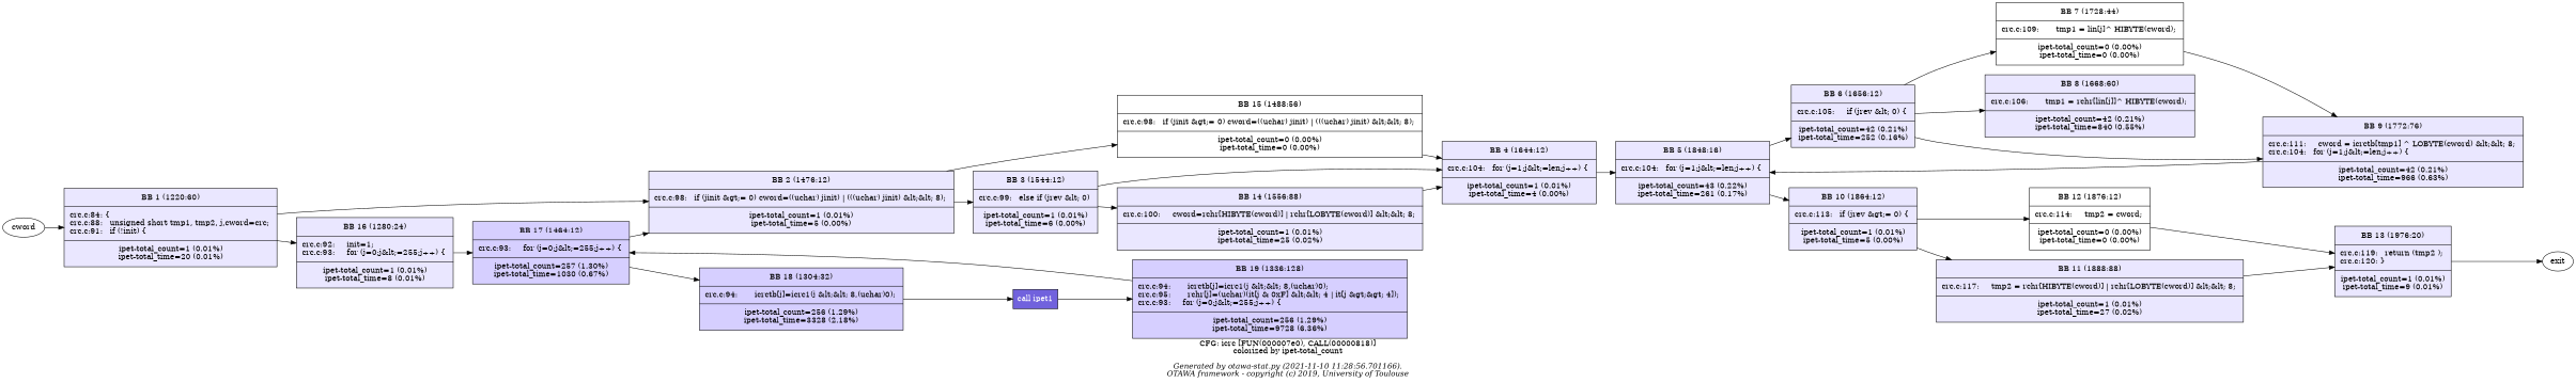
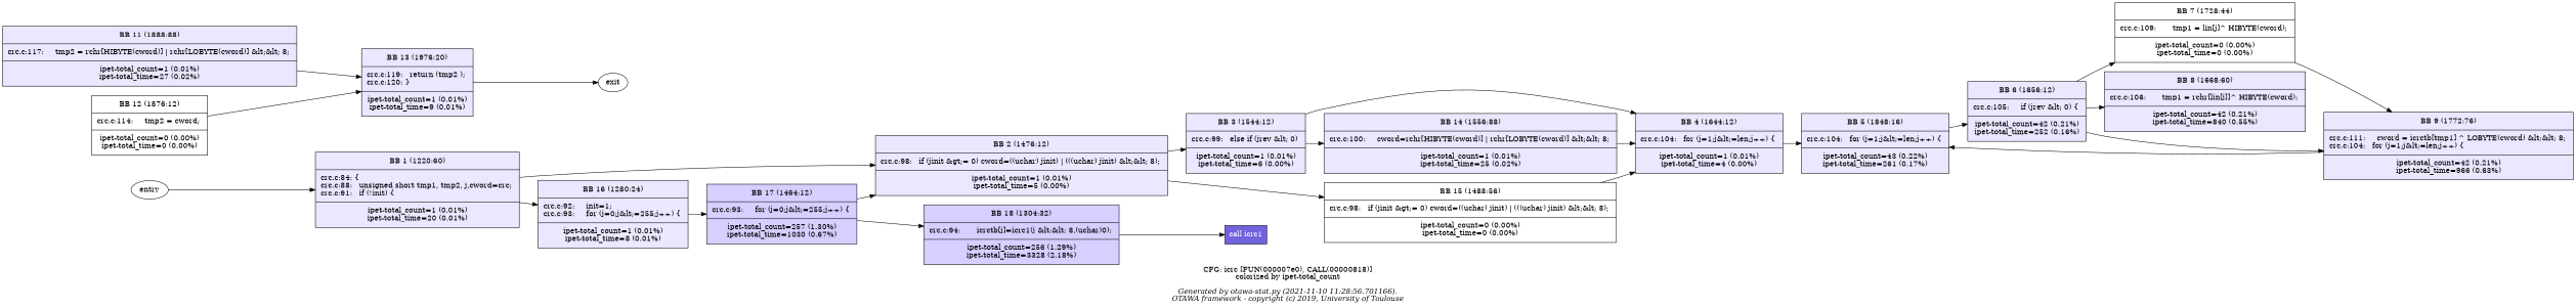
  digraph {
    label=<CFG: icrc [FUN(000007e0), CALL(00000818)]<br/>colorized by ipet-total_count<br/><BR/><I>Generated by otawa-stat.py (2021-11-10 11:28:56.701166).</I><BR/><I>OTAWA framework - copyright (c) 2019, University of Toulouse</I>>
    rankdir=LR
    node [fillcolor="#eae7ff" fontcolor="#000000" margin=0 shape=box style=filled]
-   n1 [label=cword fillcolor="" fontcolor="" margin="" shape="" style=""]
+   n1 [label=entry fillcolor="" fontcolor="" margin="" shape="" style=""]
    n2 [label=<<table border='0' cellpadding='8px'><tr><td>BB 1 (1220:60)</td></tr><hr/><tr><td align='left'>crc.c:84: { <br align='left'/>crc.c:88: &nbsp;&nbsp;unsigned&nbsp;short&nbsp;tmp1,&nbsp;tmp2,&nbsp;j,cword=crc; <br align='left'/>crc.c:91: &nbsp;&nbsp;if&nbsp;(!init)&nbsp;{ <br align='left'/></td></tr><hr/><tr><td>ipet-total_count=1 (0.01%)<br/>ipet-total_time=20 (0.01%)<br/></td></tr></table>>]
    n3 [label=<<table border='0' cellpadding='8px'><tr><td>BB 2 (1476:12)</td></tr><hr/><tr><td align='left'>crc.c:98: &nbsp;&nbsp;if&nbsp;(jinit&nbsp;&amp;gt;=&nbsp;0)&nbsp;cword=((uchar)&nbsp;jinit)&nbsp;|&nbsp;(((uchar)&nbsp;jinit)&nbsp;&amp;lt;&amp;lt;&nbsp;8); <br align='left'/></td></tr><hr/><tr><td>ipet-total_count=1 (0.01%)<br/>ipet-total_time=5 (0.00%)<br/></td></tr></table>>]
    n4 [label=<<table border='0' cellpadding='8px'><tr><td>BB 16 (1280:24)</td></tr><hr/><tr><td align='left'>crc.c:92: &nbsp;&nbsp;&nbsp;&nbsp;init=1; <br align='left'/>crc.c:93: &nbsp;&nbsp;&nbsp;&nbsp;for&nbsp;(j=0;j&amp;lt;=255;j++)&nbsp;{ <br align='left'/></td></tr><hr/><tr><td>ipet-total_count=1 (0.01%)<br/>ipet-total_time=8 (0.01%)<br/></td></tr></table>>]
    n5 [label=<<table border='0' cellpadding='8px'><tr><td>BB 3 (1544:12)</td></tr><hr/><tr><td align='left'>crc.c:99: &nbsp;&nbsp;else&nbsp;if&nbsp;(jrev&nbsp;&amp;lt;&nbsp;0) <br align='left'/></td></tr><hr/><tr><td>ipet-total_count=1 (0.01%)<br/>ipet-total_time=6 (0.00%)<br/></td></tr></table>>]
    n6 [label=<<table border='0' cellpadding='8px'><tr><td>BB 15 (1488:56)</td></tr><hr/><tr><td align='left'>crc.c:98: &nbsp;&nbsp;if&nbsp;(jinit&nbsp;&amp;gt;=&nbsp;0)&nbsp;cword=((uchar)&nbsp;jinit)&nbsp;|&nbsp;(((uchar)&nbsp;jinit)&nbsp;&amp;lt;&amp;lt;&nbsp;8); <br align='left'/></td></tr><hr/><tr><td>ipet-total_count=0 (0.00%)<br/>ipet-total_time=0 (0.00%)<br/></td></tr></table>> fillcolor="" fontcolor="" style=""]
    n7 [fillcolor="#d6cfff" label=<<table border='0' cellpadding='8px'><tr><td>BB 17 (1464:12)</td></tr><hr/><tr><td align='left'>crc.c:93: &nbsp;&nbsp;&nbsp;&nbsp;for&nbsp;(j=0;j&amp;lt;=255;j++)&nbsp;{ <br align='left'/></td></tr><hr/><tr><td>ipet-total_count=257 (1.30%)<br/>ipet-total_time=1030 (0.67%)<br/></td></tr></table>>]
    n8 [label=<<table border='0' cellpadding='8px'><tr><td>BB 4 (1644:12)</td></tr><hr/><tr><td align='left'>crc.c:104: &nbsp;&nbsp;for&nbsp;(j=1;j&amp;lt;=len;j++)&nbsp;{ <br align='left'/></td></tr><hr/><tr><td>ipet-total_count=1 (0.01%)<br/>ipet-total_time=4 (0.00%)<br/></td></tr></table>>]
    n9 [label=<<table border='0' cellpadding='8px'><tr><td>BB 14 (1556:88)</td></tr><hr/><tr><td align='left'>crc.c:100: &nbsp;&nbsp;&nbsp;&nbsp;cword=rchr[HIBYTE(cword)]&nbsp;|&nbsp;rchr[LOBYTE(cword)]&nbsp;&amp;lt;&amp;lt;&nbsp;8; <br align='left'/></td></tr><hr/><tr><td>ipet-total_count=1 (0.01%)<br/>ipet-total_time=25 (0.02%)<br/></td></tr></table>>]
    n10 [label=<<table border='0' cellpadding='8px'><tr><td>BB 5 (1848:16)</td></tr><hr/><tr><td align='left'>crc.c:104: &nbsp;&nbsp;for&nbsp;(j=1;j&amp;lt;=len;j++)&nbsp;{ <br align='left'/></td></tr><hr/><tr><td>ipet-total_count=43 (0.22%)<br/>ipet-total_time=261 (0.17%)<br/></td></tr></table>>]
    n11 [label=<<table border='0' cellpadding='8px'><tr><td>BB 6 (1656:12)</td></tr><hr/><tr><td align='left'>crc.c:105: &nbsp;&nbsp;&nbsp;&nbsp;if&nbsp;(jrev&nbsp;&amp;lt;&nbsp;0)&nbsp;{ <br align='left'/></td></tr><hr/><tr><td>ipet-total_count=42 (0.21%)<br/>ipet-total_time=252 (0.16%)<br/></td></tr></table>>]
-   n12 [label=<<table border='0' cellpadding='8px'><tr><td>BB 10 (1864:12)</td></tr><hr/><tr><td align='left'>crc.c:113: &nbsp;&nbsp;if&nbsp;(jrev&nbsp;&amp;gt;=&nbsp;0)&nbsp;{ <br align='left'/></td></tr><hr/><tr><td>ipet-total_count=1 (0.01%)<br/>ipet-total_time=5 (0.00%)<br/></td></tr></table>>]
    n13 [label=<<table border='0' cellpadding='8px'><tr><td>BB 7 (1728:44)</td></tr><hr/><tr><td align='left'>crc.c:109: &nbsp;&nbsp;&nbsp;&nbsp;&nbsp;&nbsp;tmp1&nbsp;=&nbsp;lin[j]^&nbsp;HIBYTE(cword); <br align='left'/></td></tr><hr/><tr><td>ipet-total_count=0 (0.00%)<br/>ipet-total_time=0 (0.00%)<br/></td></tr></table>> fillcolor="" fontcolor="" style=""]
    n14 [label=<<table border='0' cellpadding='8px'><tr><td>BB 8 (1668:60)</td></tr><hr/><tr><td align='left'>crc.c:106: &nbsp;&nbsp;&nbsp;&nbsp;&nbsp;&nbsp;tmp1&nbsp;=&nbsp;rchr[lin[j]]^&nbsp;HIBYTE(cword); <br align='left'/></td></tr><hr/><tr><td>ipet-total_count=42 (0.21%)<br/>ipet-total_time=840 (0.55%)<br/></td></tr></table>>]
    n15 [label=<<table border='0' cellpadding='8px'><tr><td>BB 9 (1772:76)</td></tr><hr/><tr><td align='left'>crc.c:111: &nbsp;&nbsp;&nbsp;&nbsp;cword&nbsp;=&nbsp;icrctb[tmp1]&nbsp;^&nbsp;LOBYTE(cword)&nbsp;&amp;lt;&amp;lt;&nbsp;8; <br align='left'/>crc.c:104: &nbsp;&nbsp;for&nbsp;(j=1;j&amp;lt;=len;j++)&nbsp;{ <br align='left'/></td></tr><hr/><tr><td>ipet-total_count=42 (0.21%)<br/>ipet-total_time=966 (0.63%)<br/></td></tr></table>>]
    n16 [label=<<table border='0' cellpadding='8px'><tr><td>BB 11 (1888:88)</td></tr><hr/><tr><td align='left'>crc.c:117: &nbsp;&nbsp;&nbsp;&nbsp;tmp2&nbsp;=&nbsp;rchr[HIBYTE(cword)]&nbsp;|&nbsp;rchr[LOBYTE(cword)]&nbsp;&amp;lt;&amp;lt;&nbsp;8; <br align='left'/></td></tr><hr/><tr><td>ipet-total_count=1 (0.01%)<br/>ipet-total_time=27 (0.02%)<br/></td></tr></table>>]
    n17 [label=<<table border='0' cellpadding='8px'><tr><td>BB 12 (1876:12)</td></tr><hr/><tr><td align='left'>crc.c:114: &nbsp;&nbsp;&nbsp;&nbsp;tmp2&nbsp;=&nbsp;cword; <br align='left'/></td></tr><hr/><tr><td>ipet-total_count=0 (0.00%)<br/>ipet-total_time=0 (0.00%)<br/></td></tr></table>> fillcolor="" fontcolor="" style=""]
    n18 [label=<<table border='0' cellpadding='8px'><tr><td>BB 13 (1976:20)</td></tr><hr/><tr><td align='left'>crc.c:119: &nbsp;&nbsp;return&nbsp;(tmp2&nbsp;); <br align='left'/>crc.c:120: } <br align='left'/></td></tr><hr/><tr><td>ipet-total_count=1 (0.01%)<br/>ipet-total_time=9 (0.01%)<br/></td></tr></table>>]
    n19 [label=exit fillcolor="" fontcolor="" margin="" shape="" style=""]
    n20 [fillcolor="#d6cfff" label=<<table border='0' cellpadding='8px'><tr><td>BB 18 (1304:32)</td></tr><hr/><tr><td align='left'>crc.c:94: &nbsp;&nbsp;&nbsp;&nbsp;&nbsp;&nbsp;icrctb[j]=icrc1(j&nbsp;&amp;lt;&amp;lt;&nbsp;8,(uchar)0); <br align='left'/></td></tr><hr/><tr><td>ipet-total_count=256 (1.29%)<br/>ipet-total_time=3328 (2.18%)<br/></td></tr></table>>]
-   n21 [fillcolor="#7162dd" fontcolor="#ffffff" label="call ipet1" margin=""]
-   n22 [fillcolor="#d6cfff" label=<<table border='0' cellpadding='8px'><tr><td>BB 19 (1336:128)</td></tr><hr/><tr><td align='left'>crc.c:94: &nbsp;&nbsp;&nbsp;&nbsp;&nbsp;&nbsp;icrctb[j]=icrc1(j&nbsp;&amp;lt;&amp;lt;&nbsp;8,(uchar)0); <br align='left'/>crc.c:95: &nbsp;&nbsp;&nbsp;&nbsp;&nbsp;&nbsp;rchr[j]=(uchar)(it[j&nbsp;&amp;&nbsp;0xF]&nbsp;&amp;lt;&amp;lt;&nbsp;4&nbsp;|&nbsp;it[j&nbsp;&amp;gt;&amp;gt;&nbsp;4]); <br align='left'/>crc.c:93: &nbsp;&nbsp;&nbsp;&nbsp;for&nbsp;(j=0;j&amp;lt;=255;j++)&nbsp;{ <br align='left'/></td></tr><hr/><tr><td>ipet-total_count=256 (1.29%)<br/>ipet-total_time=9728 (6.36%)<br/></td></tr></table>>]
+   n21 [fillcolor="#7162dd" fontcolor="#ffffff" label="call icrc1" margin=""]
    n1 -> n2
    n2 -> n3
    n2 -> n4
    n3 -> n5
    n3 -> n6
    n4 -> n7
    n5 -> n8
    n5 -> n9
    n6 -> n8
    n7 -> n3
    n7 -> n20
    n8 -> n10
    n9 -> n8
    n10 -> n11
-   n10 -> n12
    n11 -> n13
    n11 -> n14
    n11 -> n15
-   n12 -> n16
-   n12 -> n17
    n13 -> n15
    n15 -> n10
    n16 -> n18
    n17 -> n18
    n18 -> n19
    n20 -> n21
-   n21 -> n22
-   n22 -> n7
  }
